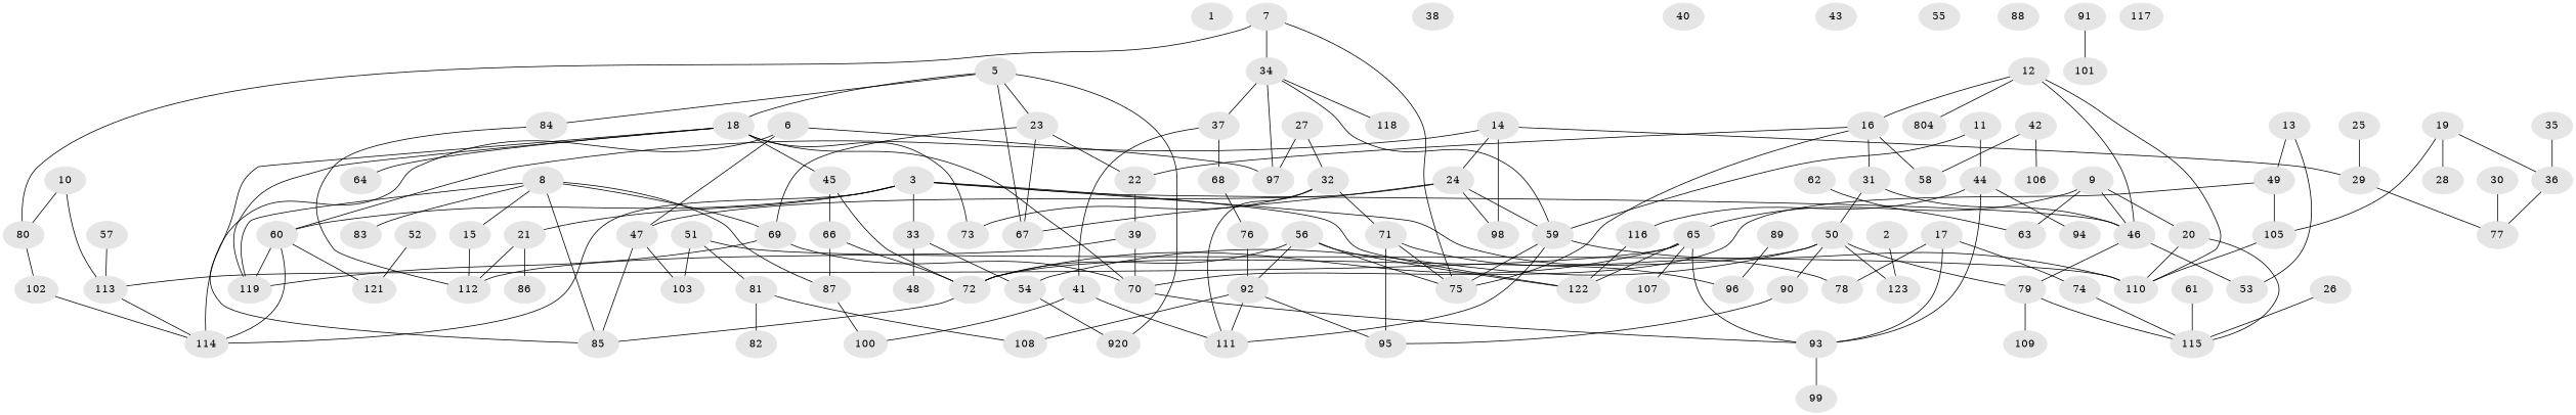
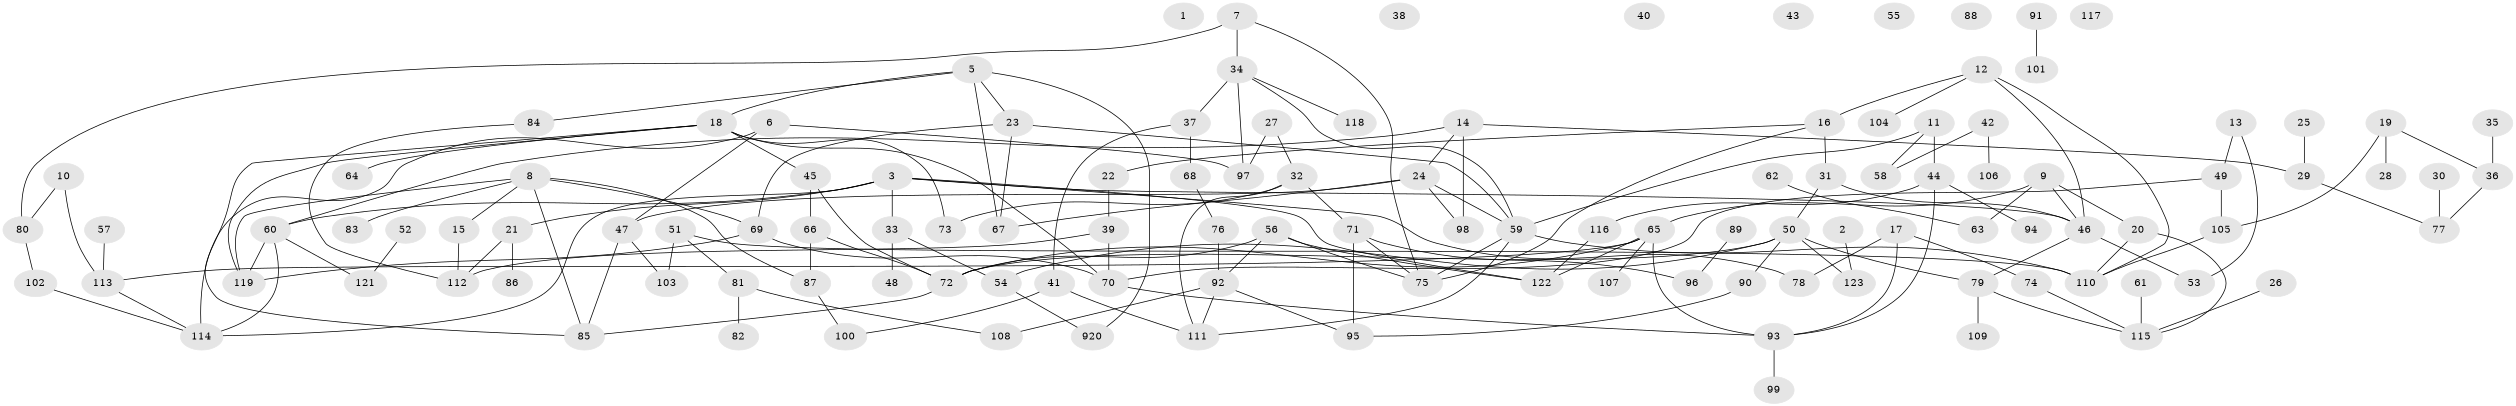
  graph {
    node [color=gray90 style=filled]
    1
    2
    123
    3
    21
    33
    46
    60
    78
    114
    122
    112
    86
    48
    54
    53
    79
    119
    121
    51
    110
    103
    81
    5
    18
    23
    67
    84
    n29 [label=920]
    85
    45
    64
    70
    73
    69
    59
    6
    47
    97
    7
    34
    75
    80
    37
    118
    102
    8
    15
    83
    87
    100
    9
    20
    63
    65
    115
    93
    72
    113
    107
    10
    90
    95
    11
    44
    94
    116
    111
    12
    16
-   104 [label=804]
+   104
    22
    31
    58
    13
    49
    105
    14
    24
    29
    98
    77
    39
    50
    17
    74
    99
    66
    19
    28
    36
    25
    26
    27
    32
    71
    30
    96
    41
    68
    35
    76
    38
    40
    42
    106
    43
    109
    82
    108
    52
    55
    56
    92
    57
    61
    62
    88
    89
    91
    101
    117
    2 -- 123
    3 -- 21
    3 -- 33
    3 -- 46
    3 -- 60
    3 -- 78
    3 -- 114
    3 -- 122
    21 -- 112
    21 -- 86
    33 -- 48
    33 -- 54
    46 -- 53
    46 -- 79
    60 -- 114
    60 -- 119
    60 -- 121
    54 -- n29
    79 -- 115
    79 -- 109
    51 -- 110
    51 -- 103
    51 -- 81
    81 -- 82
    81 -- 108
    5 -- 18
    5 -- 23
    5 -- 67
    5 -- 84
    5 -- n29
    18 -- 119
    18 -- 85
    18 -- 45
    18 -- 64
    18 -- 70
    18 -- 73
    23 -- 67
    23 -- 69
-   23 -- 22
+   23 -- 59
    84 -- 112
    45 -- 72
    45 -- 66
    70 -- 93
    69 -- 119
    69 -- 70
    59 -- 110
    59 -- 75
    59 -- 111
    6 -- 114
    6 -- 47
    6 -- 97
    47 -- 103
    47 -- 85
    7 -- 34
    7 -- 75
    7 -- 80
    34 -- 59
    34 -- 97
    34 -- 37
    34 -- 118
    80 -- 102
    37 -- 41
    37 -- 68
    102 -- 114
    8 -- 119
    8 -- 85
    8 -- 69
    8 -- 15
    8 -- 83
    8 -- 87
    15 -- 112
    87 -- 100
    9 -- 46
    9 -- 20
    9 -- 63
    9 -- 65
    20 -- 110
    20 -- 115
    65 -- 122
    65 -- 93
    65 -- 72
    65 -- 113
    65 -- 107
    93 -- 99
    72 -- 85
    113 -- 114
    10 -- 80
    10 -- 113
    90 -- 95
    11 -- 59
    11 -- 44
    44 -- 93
    44 -- 94
    44 -- 116
    116 -- 122
    12 -- 46
    12 -- 110
    12 -- 16
    12 -- 104
    16 -- 75
    16 -- 22
    16 -- 31
-   16 -- 58
+   11 -- 58
    22 -- 39
    31 -- 46
    31 -- 50
    13 -- 53
    13 -- 49
    49 -- 70
    49 -- 105
    105 -- 110
    14 -- 60
    14 -- 24
    14 -- 29
    14 -- 98
    24 -- 67
    24 -- 59
    24 -- 47
    24 -- 98
    29 -- 77
    39 -- 112
    39 -- 70
    50 -- 123
    50 -- 54
    50 -- 79
    50 -- 72
    50 -- 90
    17 -- 78
    17 -- 93
    17 -- 74
    74 -- 115
    66 -- 87
    66 -- 72
    19 -- 105
    19 -- 28
    19 -- 36
    36 -- 77
    25 -- 29
    26 -- 115
    27 -- 97
    27 -- 32
    32 -- 73
    32 -- 111
    32 -- 71
    71 -- 75
    71 -- 95
    71 -- 96
    30 -- 77
    41 -- 100
    41 -- 111
    68 -- 76
    35 -- 36
    76 -- 92
    42 -- 58
    42 -- 106
    52 -- 121
    56 -- 122
    56 -- 75
    56 -- 72
    56 -- 92
    92 -- 95
    92 -- 111
    92 -- 108
    57 -- 113
    61 -- 115
    62 -- 63
    89 -- 96
    91 -- 101
  }
